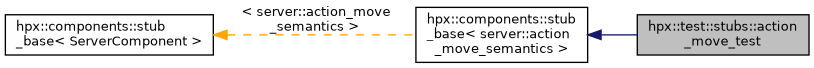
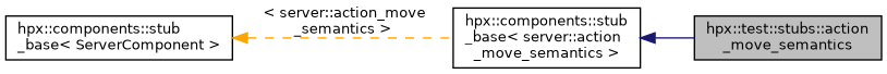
  digraph {
    rankdir=LR
    node [color=black fillcolor=white fontname=Helvetica fontsize=10 shape=record style=filled]
    edge [dir=back fontname=Helvetica fontsize=10 labelfontname=Helvetica labelfontsize=10]
-   n1 [fillcolor=grey75 fontcolor=black height=0.2 label="hpx::test::stubs::action\l_move_test" width=0.4]
+   n1 [fillcolor=grey75 fontcolor=black height=0.2 label="hpx::test::stubs::action\l_move_semantics" width=0.4]
    n2 [height=0.2 label="hpx::components::stub\l_base\< server::action\l_move_semantics \>" width=0.4]
    n3 [height=0.2 label="hpx::components::stub\l_base\< ServerComponent \>" width=0.4]
    n2 -> n1 [color=midnightblue style=solid]
    n3 -> n2 [color=orange label=" \< server::action_move\l_semantics \>" style=dashed]
  }
